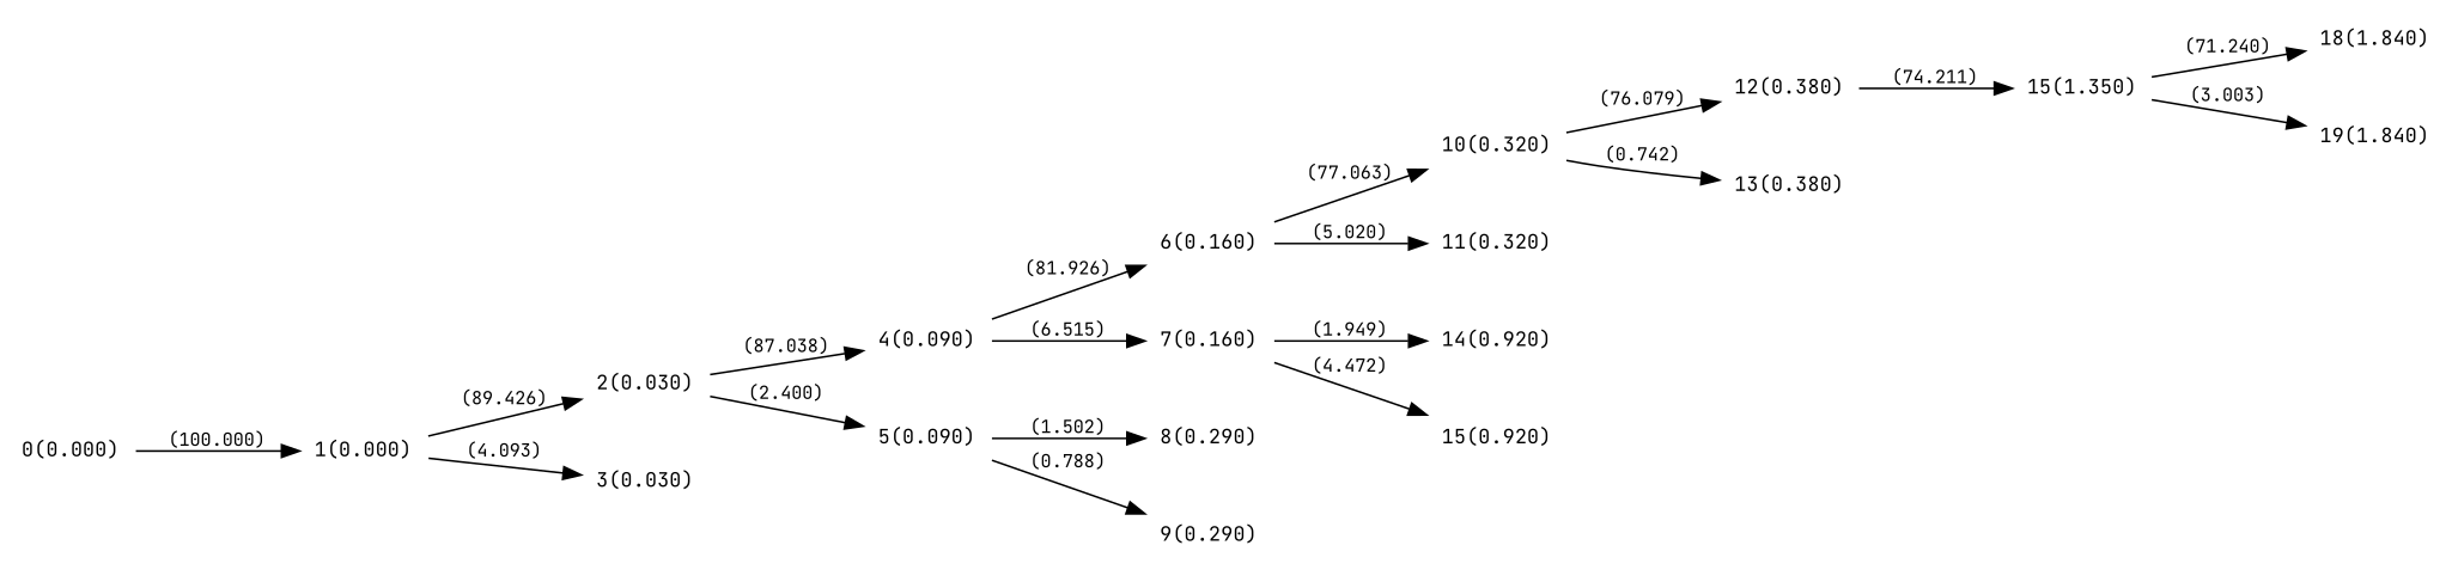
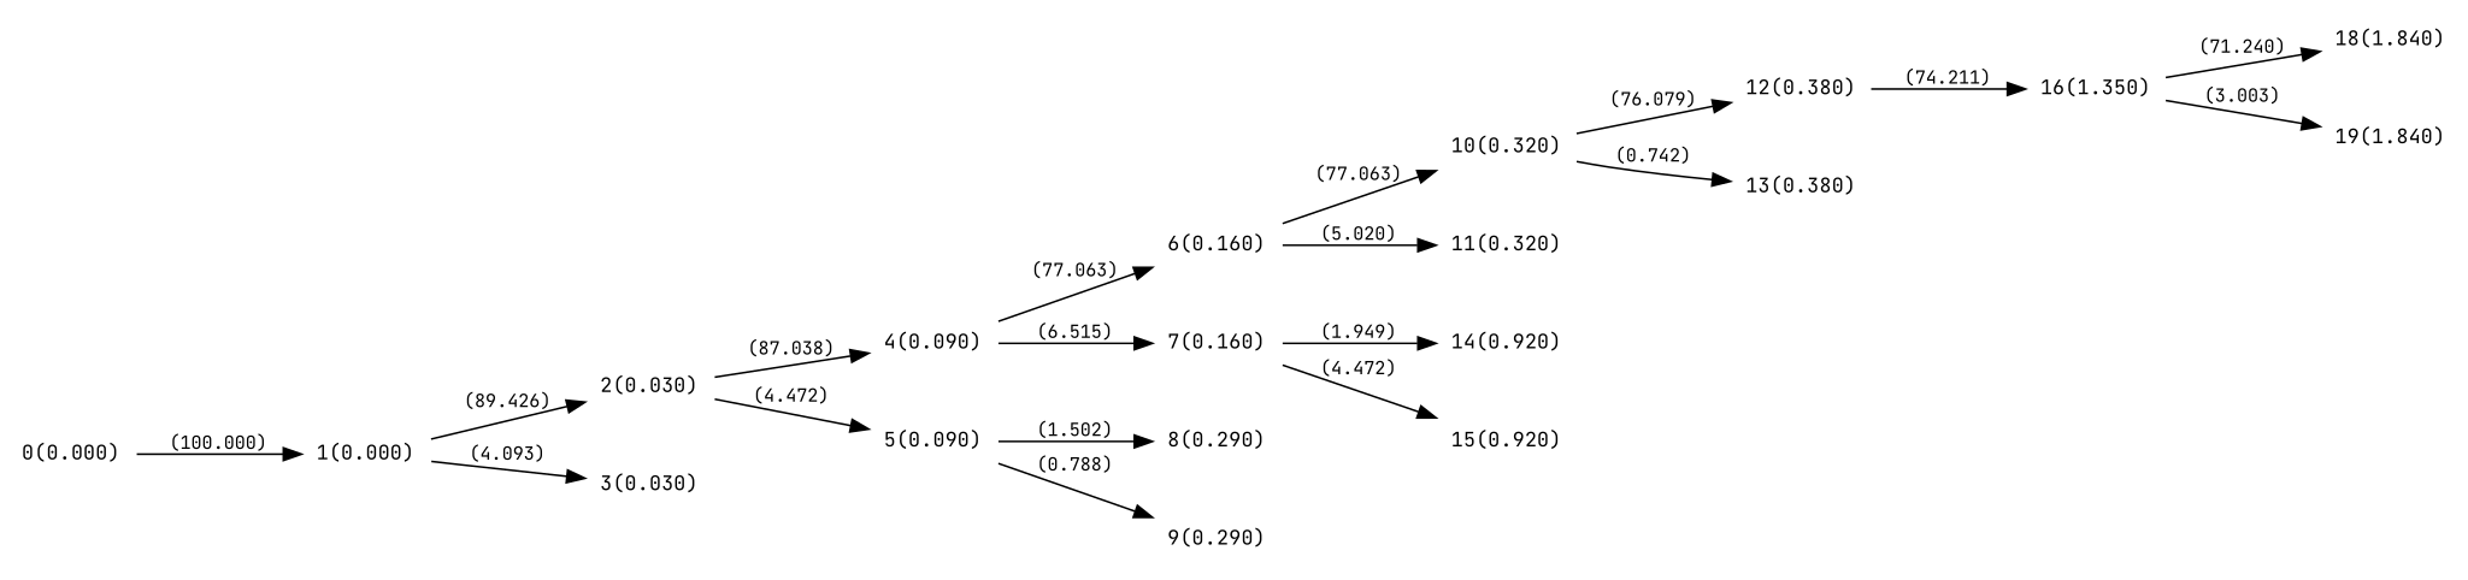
  digraph {
    fontname="JetBrains Mono"
    rankdir=LR
    node [fontname="JetBrains Mono" fontsize=11 shape=plaintext]
    edge [fontname="JetBrains Mono" fontsize=10]
    n1 [label="0(0.000)"]
    n2 [label="1(0.000)"]
    n3 [label="2(0.030)"]
    n4 [label="3(0.030)"]
    n5 [label="4(0.090)"]
    n6 [label="5(0.090)"]
    n7 [label="6(0.160)"]
    n8 [label="7(0.160)"]
    n9 [label="8(0.290)"]
    n10 [label="9(0.290)"]
    n11 [label="10(0.320)"]
    n12 [label="11(0.320)"]
    n13 [label="14(0.920)"]
    n14 [label="15(0.920)"]
    n15 [label="12(0.380)"]
    n16 [label="13(0.380)"]
-   n17 [label="15(1.350)"]
+   n17 [label="16(1.350)"]
    n18 [label="18(1.840)"]
    n19 [label="19(1.840)"]
    n1 -> n2 [label="(100.000)"]
    n2 -> n3 [label="(89.426)"]
    n2 -> n4 [label="(4.093)"]
    n3 -> n5 [label="(87.038)"]
-   n3 -> n6 [label="(2.400)"]
-   n5 -> n7 [label="(81.926)"]
+   n3 -> n6 [label="(4.472)"]
+   n5 -> n7 [label="(77.063)"]
    n5 -> n8 [label="(6.515)"]
    n6 -> n9 [label="(1.502)"]
    n6 -> n10 [label="(0.788)"]
    n7 -> n11 [label="(77.063)"]
    n7 -> n12 [label="(5.020)"]
    n8 -> n13 [label="(1.949)"]
    n8 -> n14 [label="(4.472)"]
    n11 -> n15 [label="(76.079)"]
    n11 -> n16 [label="(0.742)"]
    n15 -> n17 [label="(74.211)"]
    n17 -> n18 [label="(71.240)"]
    n17 -> n19 [label="(3.003)"]
  }
